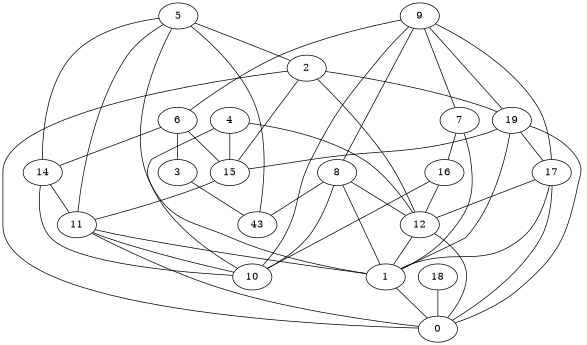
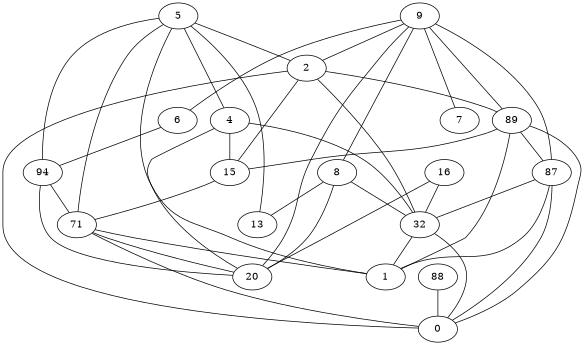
  digraph {
    edge [color=black dir=none]
    5
    2
    4
-   13 [label=43]
-   14
+   13
+   14 [label=94]
    1
-   11
+   11 [label=71]
    15
-   12
+   12 [label=32]
    0
-   19
-   10
+   19 [label=89]
+   10 [label=20]
    16
-   3
-   17
+   17 [label=87]
    9
    6
    7
    8
-   18
+   18 [label=88]
    subgraph sub_1 {
      5
      2
      4
      13
      14
      1
      11
      15
      12
      0
      19
      10
      16
-     3
      17
      9
      6
      7
      8
      18
    }
    5 -> 2
+   5 -> 4
    5 -> 13
    5 -> 14
    5 -> 1
    5 -> 11
    2 -> 15
    2 -> 12
    2 -> 0
    2 -> 19
    4 -> 15
    4 -> 12
    4 -> 10
    14 -> 11
    14 -> 10
-   1 -> 0
    11 -> 1
    11 -> 0
    11 -> 10
    15 -> 11
    12 -> 1
    12 -> 0
    19 -> 1
    19 -> 15
    19 -> 0
    19 -> 17
    16 -> 12
    16 -> 10
-   3 -> 13
    17 -> 1
    17 -> 12
    17 -> 0
+   9 -> 2
    9 -> 19
    9 -> 10
    9 -> 17
    9 -> 6
    9 -> 7
    9 -> 8
    6 -> 14
-   6 -> 15
-   6 -> 3
-   7 -> 1
-   7 -> 16
    8 -> 13
-   8 -> 1
    8 -> 12
    8 -> 10
    18 -> 0
  }
